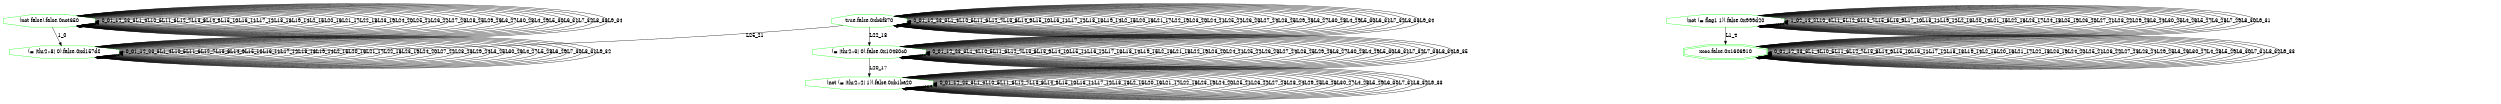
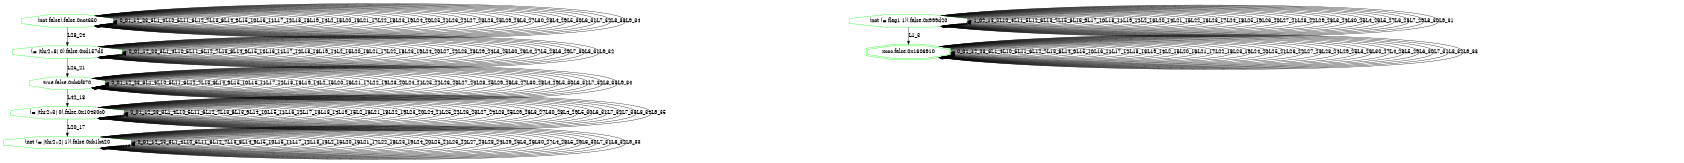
  digraph {
    fontname="DejaVu Serif"
    node [color=green fontname="DejaVu Serif" shape=octagon]
    edge [fontname="DejaVu Serif"]
    n1 [label="(not false),false,0not650"]
    n2 [label="(= |thr2::8| 0),false,0xd157d0"]
    n3 [label="true,false,0xb6f870"]
    n4 [label="(= |thr2::3| 0),false,0x10430c0"]
    n5 [label="(not (= |thr2::2| 1)),false,0xb1ba20"]
    n6 [label="(not (= flag1 1)),false,0x999d20"]
    n7 [label="xccc,false,0x1606910" shape=doubleoctagon]
    n1 -> n1 [label="0_0"]
    n1 -> n1 [label="1_1"]
    n1 -> n1 [label="2_2"]
    n1 -> n1 [label="3_3"]
    n1 -> n1 [label=L1_4]
    n1 -> n1 [label=L10_5]
    n1 -> n1 [label=L11_6]
    n1 -> n1 [label=L12_7]
    n1 -> n1 [label=L13_8]
    n1 -> n1 [label=L14_9]
    n1 -> n1 [label=L15_10]
    n1 -> n1 [label=L16_11]
    n1 -> n1 [label=L17_12]
    n1 -> n1 [label=L18_13]
    n1 -> n1 [label=L19_14]
    n1 -> n1 [label=L2_15]
    n1 -> n1 [label=L20_16]
    n1 -> n1 [label=L21_17]
    n1 -> n1 [label=L22_18]
    n1 -> n1 [label=L23_19]
    n1 -> n1 [label=L24_20]
    n1 -> n1 [label=L25_21]
    n1 -> n1 [label=L26_22]
    n1 -> n1 [label=L27_23]
    n1 -> n1 [label=L28_25]
    n1 -> n1 [label=L29_26]
    n1 -> n1 [label=L3_27]
    n1 -> n1 [label=L30_28]
    n1 -> n1 [label=L4_29]
    n1 -> n1 [label=L5_30]
    n1 -> n1 [label=L6_31]
    n1 -> n1 [label=L7_32]
    n1 -> n1 [label=L8_33]
    n1 -> n1 [label=L9_34]
-   n1 -> n2 [label="1_0"]
+   n1 -> n2 [label=L28_24]
    n2 -> n2 [label="0_0"]
    n2 -> n2 [label="1_1"]
    n2 -> n2 [label="2_2"]
    n2 -> n2 [label="3_3"]
    n2 -> n2 [label=L1_4]
    n2 -> n2 [label=L10_5]
    n2 -> n2 [label=L11_6]
    n2 -> n2 [label=L12_7]
    n2 -> n2 [label=L13_8]
    n2 -> n2 [label=L14_9]
    n2 -> n2 [label=L15_10]
    n2 -> n2 [label=L16_11]
    n2 -> n2 [label=L17_12]
    n2 -> n2 [label=L18_13]
    n2 -> n2 [label=L19_14]
    n2 -> n2 [label=L2_15]
    n2 -> n2 [label=L20_16]
    n2 -> n2 [label=L21_17]
    n2 -> n2 [label=L22_18]
    n2 -> n2 [label=L23_19]
    n2 -> n2 [label=L24_20]
    n2 -> n2 [label=L27_22]
    n2 -> n2 [label=L28_23]
    n2 -> n2 [label=L29_24]
    n2 -> n2 [label=L3_25]
    n2 -> n2 [label=L30_26]
    n2 -> n2 [label=L4_27]
    n2 -> n2 [label=L5_28]
    n2 -> n2 [label=L6_29]
    n2 -> n2 [label=L7_30]
    n2 -> n2 [label=L8_31]
    n2 -> n2 [label=L9_32]
-   n3 -> n2 [label=L25_21]
+   n2 -> n3 [label=L25_21]
    n3 -> n3 [label="0_0"]
    n3 -> n3 [label="1_1"]
    n3 -> n3 [label="2_2"]
    n3 -> n3 [label="3_3"]
    n3 -> n3 [label=L1_4]
    n3 -> n3 [label=L10_5]
    n3 -> n3 [label=L11_6]
    n3 -> n3 [label=L12_7]
    n3 -> n3 [label=L13_8]
    n3 -> n3 [label=L14_9]
    n3 -> n3 [label=L15_10]
    n3 -> n3 [label=L16_11]
    n3 -> n3 [label=L17_12]
    n3 -> n3 [label=L18_13]
    n3 -> n3 [label=L19_14]
    n3 -> n3 [label=L2_15]
    n3 -> n3 [label=L20_16]
    n3 -> n3 [label=L21_17]
    n3 -> n3 [label=L22_19]
    n3 -> n3 [label=L23_20]
    n3 -> n3 [label=L24_21]
    n3 -> n3 [label=L25_22]
    n3 -> n3 [label=L26_23]
    n3 -> n3 [label=L27_24]
    n3 -> n3 [label=L28_25]
    n3 -> n3 [label=L29_26]
    n3 -> n3 [label=L3_27]
    n3 -> n3 [label=L30_28]
    n3 -> n3 [label=L4_29]
    n3 -> n3 [label=L5_30]
    n3 -> n3 [label=L6_31]
    n3 -> n3 [label=L7_32]
    n3 -> n3 [label=L8_33]
    n3 -> n3 [label=L9_34]
-   n3 -> n4 [label=L22_18]
+   n3 -> n4 [label=L42_18]
    n4 -> n4 [label="0_0"]
    n4 -> n4 [label="1_1"]
    n4 -> n4 [label="2_2"]
    n4 -> n4 [label="3_3"]
    n4 -> n4 [label=L1_4]
    n4 -> n4 [label=L10_5]
    n4 -> n4 [label=L11_6]
    n4 -> n4 [label=L12_7]
    n4 -> n4 [label=L13_8]
    n4 -> n4 [label=L13_9]
    n4 -> n4 [label=L14_10]
    n4 -> n4 [label=L15_11]
    n4 -> n4 [label=L16_12]
    n4 -> n4 [label=L17_13]
    n4 -> n4 [label=L18_14]
    n4 -> n4 [label=L19_15]
    n4 -> n4 [label=L2_16]
    n4 -> n4 [label=L21_18]
    n4 -> n4 [label=L22_19]
    n4 -> n4 [label=L23_20]
    n4 -> n4 [label=L24_21]
    n4 -> n4 [label=L25_22]
    n4 -> n4 [label=L26_23]
    n4 -> n4 [label=L27_24]
    n4 -> n4 [label=L28_25]
    n4 -> n4 [label=L29_26]
    n4 -> n4 [label=L3_27]
    n4 -> n4 [label=L30_28]
    n4 -> n4 [label=L4_29]
    n4 -> n4 [label=L5_30]
    n4 -> n4 [label=L6_31]
    n4 -> n4 [label=L7_32]
    n4 -> n4 [label=L7_33]
    n4 -> n4 [label=L8_34]
    n4 -> n4 [label=L9_35]
    n4 -> n5 [label=L20_17]
    n5 -> n5 [label="0_0"]
    n5 -> n5 [label="1_1"]
    n5 -> n5 [label="2_2"]
    n5 -> n5 [label="3_3"]
    n5 -> n5 [label=L1_4]
    n5 -> n5 [label=L10_5]
    n5 -> n5 [label=L11_6]
    n5 -> n5 [label=L12_7]
    n5 -> n5 [label=L13_8]
    n5 -> n5 [label=L14_9]
    n5 -> n5 [label=L15_10]
    n5 -> n5 [label=L16_11]
    n5 -> n5 [label=L17_12]
    n5 -> n5 [label=L18_13]
    n5 -> n5 [label=L2_15]
    n5 -> n5 [label=L20_16]
    n5 -> n5 [label=L21_17]
    n5 -> n5 [label=L22_18]
    n5 -> n5 [label=L23_19]
    n5 -> n5 [label=L24_20]
    n5 -> n5 [label=L25_21]
    n5 -> n5 [label=L26_22]
    n5 -> n5 [label=L27_23]
    n5 -> n5 [label=L28_24]
    n5 -> n5 [label=L29_25]
    n5 -> n5 [label=L3_26]
    n5 -> n5 [label=L30_27]
    n5 -> n5 [label=L4_28]
    n5 -> n5 [label=L5_29]
    n5 -> n5 [label=L6_30]
    n5 -> n5 [label=L7_31]
    n5 -> n5 [label=L8_32]
    n5 -> n5 [label=L9_33]
    n6 -> n6 [label="1_0"]
    n6 -> n6 [label="2_1"]
    n6 -> n6 [label="3_2"]
    n6 -> n6 [label=L10_4]
    n6 -> n6 [label=L11_5]
    n6 -> n6 [label=L12_6]
    n6 -> n6 [label=L13_7]
    n6 -> n6 [label=L15_8]
    n6 -> n6 [label=L16_9]
    n6 -> n6 [label=L17_10]
    n6 -> n6 [label=L18_11]
    n6 -> n6 [label=L19_12]
    n6 -> n6 [label=L2_13]
    n6 -> n6 [label=L20_14]
    n6 -> n6 [label=L21_15]
    n6 -> n6 [label=L22_16]
    n6 -> n6 [label=L23_17]
    n6 -> n6 [label=L24_18]
    n6 -> n6 [label=L25_19]
    n6 -> n6 [label=L26_20]
    n6 -> n6 [label=L27_21]
    n6 -> n6 [label=L28_22]
    n6 -> n6 [label=L29_23]
    n6 -> n6 [label=L3_24]
    n6 -> n6 [label=L30_25]
    n6 -> n6 [label=L4_26]
    n6 -> n6 [label=L5_27]
    n6 -> n6 [label=L6_28]
    n6 -> n6 [label=L7_29]
    n6 -> n6 [label=L8_30]
    n6 -> n6 [label=L9_31]
-   n6 -> n7 [label=L1_4]
+   n6 -> n7 [label=L1_3]
    n7 -> n7 [label="0_0"]
    n7 -> n7 [label="1_1"]
    n7 -> n7 [label="2_2"]
    n7 -> n7 [label="3_3"]
    n7 -> n7 [label=L1_4]
    n7 -> n7 [label=L10_5]
    n7 -> n7 [label=L11_6]
    n7 -> n7 [label=L12_7]
    n7 -> n7 [label=L13_8]
    n7 -> n7 [label=L14_9]
    n7 -> n7 [label=L15_10]
    n7 -> n7 [label=L16_11]
    n7 -> n7 [label=L17_12]
    n7 -> n7 [label=L18_13]
    n7 -> n7 [label=L19_14]
    n7 -> n7 [label=L2_15]
    n7 -> n7 [label=L20_16]
    n7 -> n7 [label=L21_17]
    n7 -> n7 [label=L22_18]
    n7 -> n7 [label=L23_19]
    n7 -> n7 [label=L24_20]
    n7 -> n7 [label=L25_21]
    n7 -> n7 [label=L26_22]
    n7 -> n7 [label=L27_23]
    n7 -> n7 [label=L28_24]
    n7 -> n7 [label=L29_25]
    n7 -> n7 [label=L3_26]
    n7 -> n7 [label=L30_27]
    n7 -> n7 [label=L4_28]
    n7 -> n7 [label=L5_29]
    n7 -> n7 [label=L6_30]
    n7 -> n7 [label=L7_31]
    n7 -> n7 [label=L8_32]
    n7 -> n7 [label=L9_33]
  }
